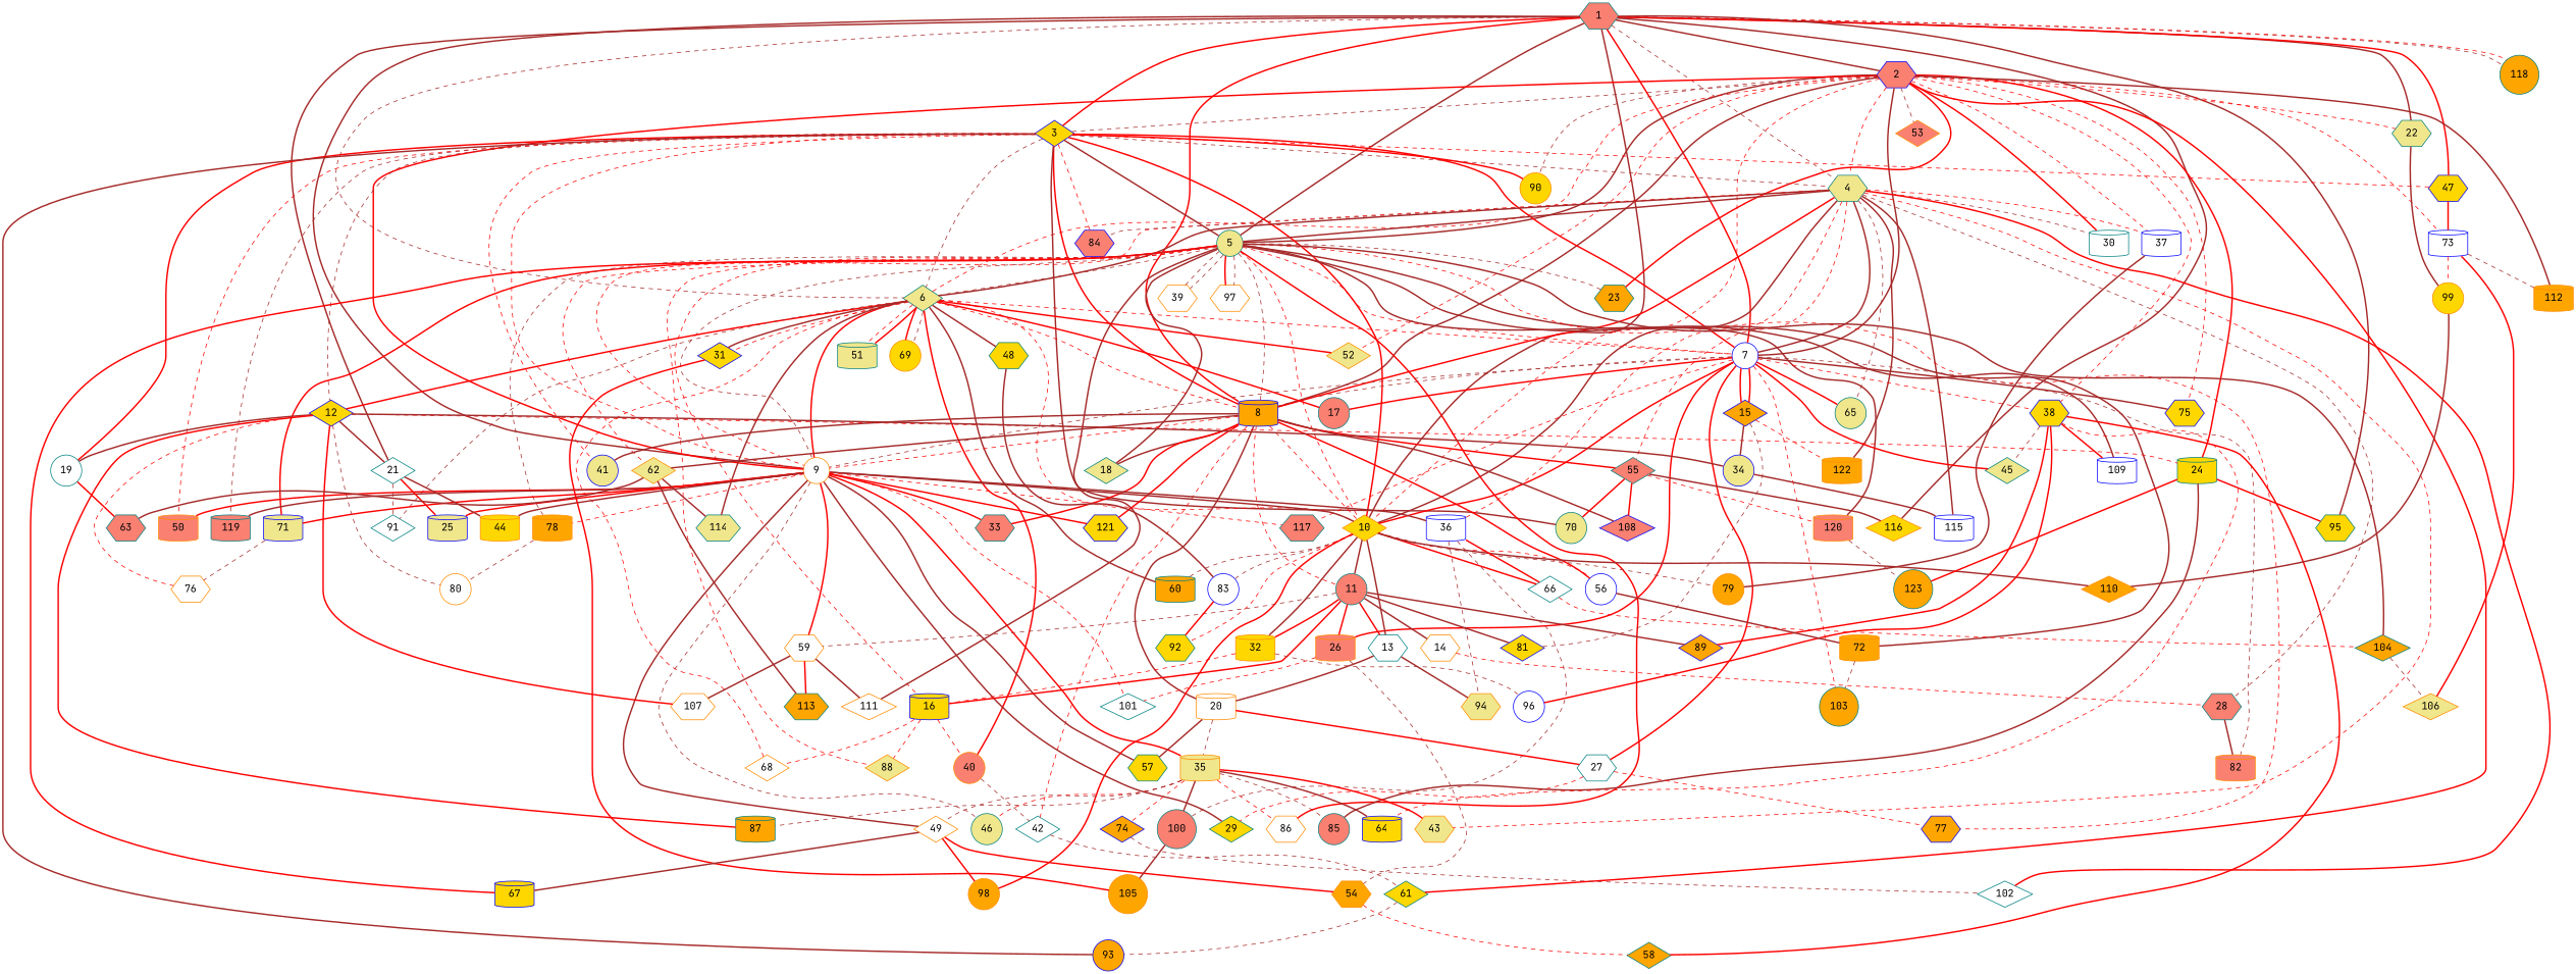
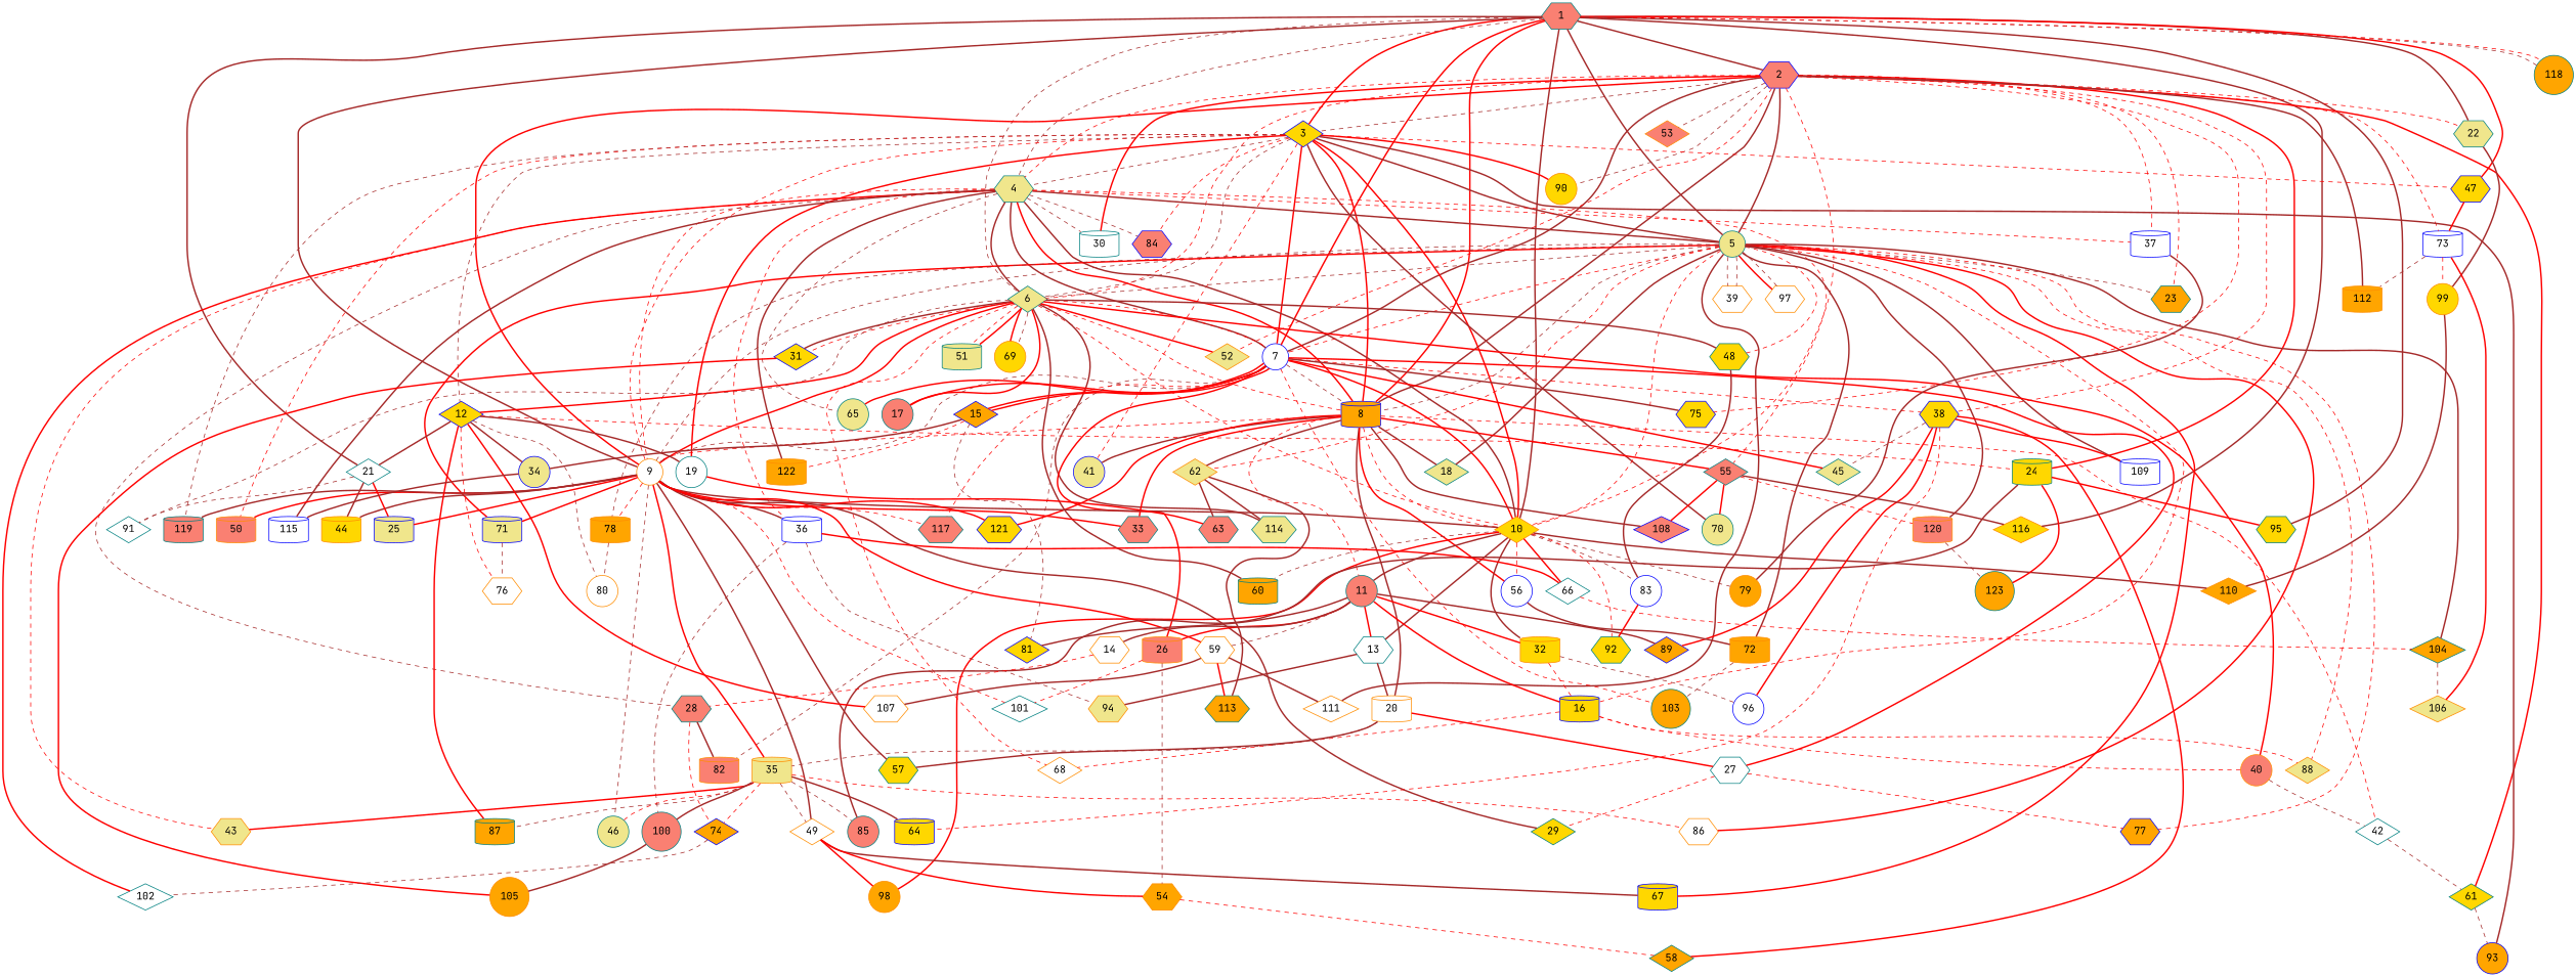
  graph {
    fontname="JetBrains Mono"
    node [color=teal fillcolor=white fontname="JetBrains Mono" shape=hexagon style=filled]
    edge [color=red fontname="JetBrains Mono" style=bold]
    1 [fillcolor=salmon]
    2 [color=blue fillcolor=salmon]
    3 [color=blue fillcolor=gold shape=diamond]
    4 [fillcolor=khaki]
    5 [fillcolor=khaki shape=circle]
    6 [fillcolor=khaki shape=diamond]
    7 [color=blue shape=circle]
    8 [color=blue fillcolor=orange shape=cylinder]
    9 [color=darkorange shape=circle]
    10 [color=darkorange fillcolor=gold shape=diamond]
    21 [shape=diamond]
    22 [fillcolor=khaki]
    47 [color=blue fillcolor=gold]
    95 [fillcolor=gold]
    116 [color=darkorange fillcolor=gold shape=diamond]
    118 [fillcolor=orange shape=circle]
    23 [fillcolor=orange]
    24 [fillcolor=gold shape=cylinder]
    30 [shape=cylinder]
    37 [color=blue shape=cylinder]
    38 [color=blue fillcolor=gold]
    52 [color=darkorange fillcolor=khaki shape=diamond]
    53 [color=darkorange fillcolor=salmon shape=diamond]
    61 [fillcolor=gold shape=diamond]
    73 [color=blue shape=cylinder]
    75 [color=blue fillcolor=gold]
    90 [color=darkorange fillcolor=gold shape=circle]
    112 [color=darkorange fillcolor=orange shape=cylinder]
    12 [color=blue fillcolor=gold shape=diamond]
    19 [shape=circle]
    41 [color=blue fillcolor=khaki shape=circle]
    50 [color=darkorange fillcolor=salmon shape=cylinder]
    70 [fillcolor=khaki shape=circle]
    84 [color=blue fillcolor=salmon]
    93 [color=blue fillcolor=orange shape=circle]
    119 [fillcolor=salmon shape=cylinder]
    28 [fillcolor=salmon]
    36 [color=blue shape=cylinder]
    43 [color=darkorange fillcolor=khaki]
    55 [fillcolor=salmon shape=diamond]
    65 [fillcolor=khaki shape=circle]
    102 [shape=diamond]
    115 [color=blue shape=cylinder]
    122 [color=darkorange fillcolor=orange shape=cylinder]
    16 [color=blue fillcolor=gold shape=cylinder]
    18 [fillcolor=khaki shape=diamond]
    39 [color=darkorange]
    48 [fillcolor=gold]
    62 [color=darkorange fillcolor=khaki shape=diamond]
    67 [color=blue fillcolor=gold shape=cylinder]
    71 [color=blue fillcolor=khaki shape=cylinder]
    72 [color=darkorange fillcolor=orange shape=cylinder]
    77 [color=blue fillcolor=orange]
    78 [color=darkorange fillcolor=orange shape=cylinder]
    86 [color=darkorange]
    88 [color=darkorange fillcolor=khaki shape=diamond]
    97 [color=darkorange]
    104 [fillcolor=orange shape=diamond]
    109 [color=blue shape=cylinder]
    111 [color=darkorange shape=diamond]
    120 [color=darkorange fillcolor=salmon shape=cylinder]
    17 [fillcolor=salmon shape=circle]
    31 [color=blue fillcolor=gold shape=diamond]
    40 [color=darkorange fillcolor=salmon shape=circle]
    51 [fillcolor=khaki shape=cylinder]
    60 [fillcolor=orange shape=cylinder]
    68 [color=darkorange shape=diamond]
    69 [color=darkorange fillcolor=gold shape=circle]
    91 [shape=diamond]
    114 [fillcolor=khaki]
    15 [color=blue fillcolor=orange shape=diamond]
    26 [color=darkorange fillcolor=salmon shape=cylinder]
    27
    45 [fillcolor=khaki shape=diamond]
    82 [color=darkorange fillcolor=salmon shape=cylinder]
    103 [fillcolor=orange shape=circle]
    117 [fillcolor=salmon]
    11 [fillcolor=salmon shape=circle]
    20 [color=darkorange shape=cylinder]
    33 [fillcolor=salmon]
    42 [shape=diamond]
    56 [color=blue shape=circle]
    108 [color=blue fillcolor=salmon shape=diamond]
    121 [color=blue fillcolor=gold]
    25 [color=blue fillcolor=khaki shape=cylinder]
    29 [fillcolor=gold shape=diamond]
    35 [color=darkorange fillcolor=khaki shape=cylinder]
    44 [color=darkorange fillcolor=gold shape=cylinder]
    46 [fillcolor=khaki shape=circle]
    49 [color=darkorange shape=diamond]
    57 [fillcolor=gold]
    59 [color=darkorange]
    101 [shape=diamond]
    13
    32 [color=darkorange fillcolor=gold shape=cylinder]
    66 [shape=diamond]
    79 [color=darkorange fillcolor=orange shape=circle]
    83 [color=blue shape=circle]
    92 [fillcolor=gold]
    98 [color=darkorange fillcolor=orange shape=circle]
    110 [color=darkorange fillcolor=orange shape=diamond]
    99 [color=darkorange fillcolor=gold shape=circle]
    14 [color=darkorange]
    85 [fillcolor=salmon shape=circle]
    123 [fillcolor=orange shape=circle]
    89 [color=blue fillcolor=orange shape=diamond]
    96 [color=blue shape=circle]
    64 [color=blue fillcolor=gold shape=cylinder]
    58 [fillcolor=orange shape=diamond]
    106 [color=darkorange fillcolor=khaki shape=diamond]
    34 [color=blue fillcolor=khaki shape=circle]
    76 [color=darkorange]
    80 [color=darkorange shape=circle]
    87 [fillcolor=orange shape=cylinder]
    107 [color=darkorange]
    63 [fillcolor=salmon]
    74 [color=blue fillcolor=orange shape=diamond]
    94 [color=darkorange fillcolor=khaki]
    100 [fillcolor=salmon shape=circle]
    113 [fillcolor=orange]
    105 [color=darkorange fillcolor=orange shape=circle]
    81 [color=blue fillcolor=gold shape=diamond]
    54 [color=darkorange fillcolor=orange]
    1 -- 2 [color=brown]
    1 -- 3
    1 -- 4 [color=brown style=dashed]
    1 -- 5 [color=brown]
    1 -- 6 [color=brown style=dashed]
    1 -- 7
    1 -- 8
    1 -- 9 [color=brown]
    1 -- 10 [color=brown]
    1 -- 21 [color=brown]
    1 -- 22 [color=brown]
    1 -- 47
    1 -- 95 [color=brown]
    1 -- 116 [color=brown]
    1 -- 118 [color=brown style=dashed]
    1 -- 118 [style=dashed]
    2 -- 3 [color=brown style=dashed]
    2 -- 4 [style=dashed]
    2 -- 5 [color=brown]
    2 -- 6 [style=dashed]
    2 -- 7 [color=brown]
    2 -- 8 [color=brown]
    2 -- 9
    2 -- 10 [style=dashed]
    2 -- 22 [style=dashed]
-   2 -- 23
+   2 -- 23 [style=dashed]
    2 -- 24
    2 -- 30
    2 -- 37 [style=dashed]
    2 -- 38 [style=dashed]
    2 -- 52 [style=dashed]
    2 -- 53 [color=brown style=dashed]
    2 -- 61
    2 -- 73 [style=dashed]
    2 -- 75 [style=dashed]
    2 -- 90 [color=brown style=dashed]
    2 -- 112 [color=brown]
    3 -- 4 [color=brown style=dashed]
    3 -- 5 [color=brown]
    3 -- 6 [color=brown style=dashed]
    3 -- 7
    3 -- 8
    3 -- 9 [style=dashed]
    3 -- 10
    3 -- 47 [style=dashed]
    3 -- 90
    3 -- 12 [color=brown style=dashed]
    3 -- 19
    3 -- 41 [style=dashed]
    3 -- 50 [style=dashed]
    3 -- 70 [color=brown]
    3 -- 84 [style=dashed]
    3 -- 93 [color=brown]
    3 -- 119 [color=brown style=dashed]
    4 -- 5 [color=brown]
    4 -- 6 [color=brown]
    4 -- 7 [color=brown]
    4 -- 8
    4 -- 9 [style=dashed]
    4 -- 10 [color=brown]
    4 -- 30 [color=brown style=dashed]
    4 -- 37 [style=dashed]
    4 -- 84 [color=brown style=dashed]
    4 -- 28 [color=brown style=dashed]
    4 -- 36 [style=dashed]
    4 -- 43 [style=dashed]
    4 -- 55 [style=dashed]
    4 -- 65 [color=brown style=dashed]
    4 -- 102
    4 -- 115 [color=brown]
    4 -- 122 [color=brown]
    5 -- 6 [color=brown style=dashed]
    5 -- 7 [style=dashed]
    5 -- 8 [color=brown style=dashed]
    5 -- 9 [color=brown style=dashed]
    5 -- 10 [style=dashed]
    5 -- 23 [color=brown style=dashed]
    5 -- 16 [style=dashed]
    5 -- 18 [color=brown]
    5 -- 39 [color=brown style=dashed]
    5 -- 39 [color=brown style=dashed]
+   5 -- 48 [style=dashed]
    5 -- 62 [style=dashed]
    5 -- 67
    5 -- 71
    5 -- 72 [color=brown]
    5 -- 77 [style=dashed]
    5 -- 78 [color=brown style=dashed]
    5 -- 86
    5 -- 88 [style=dashed]
    5 -- 97
    5 -- 97 [color=brown style=dashed]
    5 -- 104 [color=brown]
    5 -- 109 [color=brown]
    5 -- 111 [color=brown]
    5 -- 120 [color=brown]
    6 -- 7 [style=dashed]
    6 -- 8 [style=dashed]
    6 -- 9
    6 -- 10 [style=dashed]
    6 -- 52
    6 -- 12
    6 -- 48 [color=brown]
    6 -- 17
    6 -- 31 [color=brown]
    6 -- 31 [style=dashed]
    6 -- 40
    6 -- 51 [style=dashed]
    6 -- 51
    6 -- 60 [color=brown]
    6 -- 68 [style=dashed]
    6 -- 69
    6 -- 69 [color=brown style=dashed]
    6 -- 91 [color=brown style=dashed]
    6 -- 114 [color=brown]
    7 -- 8 [color=brown style=dashed]
    7 -- 9 [color=brown style=dashed]
    7 -- 10
    7 -- 38 [style=dashed]
    7 -- 75 [color=brown]
    7 -- 65
    7 -- 17
    7 -- 15
    7 -- 15
    7 -- 26
    7 -- 27
    7 -- 45
    7 -- 82 [color=brown style=dashed]
    7 -- 103 [style=dashed]
    7 -- 117 [style=dashed]
    8 -- 9 [style=dashed]
    8 -- 10 [style=dashed]
    8 -- 41 [color=brown]
    8 -- 55
    8 -- 18 [color=brown]
    8 -- 62 [color=brown]
    8 -- 11 [style=dashed]
    8 -- 20 [color=brown]
    8 -- 33
    8 -- 42 [style=dashed]
    8 -- 56
    8 -- 108 [color=brown]
    8 -- 121
    9 -- 10 [color=brown]
    9 -- 50
    9 -- 119 [color=brown]
    9 -- 36 [color=brown]
    9 -- 71
    9 -- 78 [style=dashed]
    9 -- 117 [style=dashed]
    9 -- 33
    9 -- 121
    9 -- 25
    9 -- 29 [color=brown]
    9 -- 35
    9 -- 44 [color=brown]
    9 -- 46 [color=brown style=dashed]
    9 -- 49 [color=brown]
    9 -- 57 [color=brown]
    9 -- 59
    9 -- 101 [style=dashed]
    10 -- 60 [color=brown style=dashed]
    10 -- 11 [color=brown]
    10 -- 56 [style=dashed]
    10 -- 13 [color=brown]
    10 -- 32 [color=brown]
    10 -- 66
    10 -- 79 [color=brown style=dashed]
    10 -- 83 [color=brown style=dashed]
    10 -- 92 [style=dashed]
    10 -- 98
    10 -- 110 [color=brown]
    21 -- 91 [color=brown style=dashed]
    21 -- 25
    21 -- 44 [color=brown]
    22 -- 99 [color=brown]
    47 -- 73
    24 -- 95
    24 -- 85 [color=brown]
    24 -- 123
    37 -- 79 [color=brown]
    38 -- 109
    38 -- 45 [color=brown style=dashed]
    38 -- 89
    38 -- 96
    38 -- 64 [style=dashed]
    38 -- 58
    61 -- 93 [color=brown style=dashed]
    73 -- 112 [color=brown style=dashed]
    73 -- 99 [style=dashed]
    73 -- 106
    12 -- 21 [color=brown]
    12 -- 24 [style=dashed]
    12 -- 19 [color=brown]
    12 -- 34 [color=brown]
    12 -- 76 [style=dashed]
    12 -- 80 [color=brown style=dashed]
    12 -- 87
    12 -- 107
    19 -- 63
    28 -- 82 [color=brown]
+   28 -- 74 [style=dashed]
    36 -- 66
    36 -- 94 [color=brown style=dashed]
    36 -- 100 [color=brown style=dashed]
    55 -- 116 [color=brown]
    55 -- 70
    55 -- 120 [style=dashed]
    55 -- 108
    16 -- 88 [style=dashed]
    16 -- 40 [style=dashed]
    16 -- 68 [style=dashed]
    48 -- 83 [color=brown]
    62 -- 114 [color=brown]
    62 -- 63 [color=brown]
    62 -- 113 [color=brown]
    71 -- 76 [color=brown style=dashed]
    72 -- 103 [color=brown style=dashed]
    78 -- 80 [color=brown style=dashed]
    104 -- 106 [color=brown style=dashed]
    120 -- 123 [color=brown style=dashed]
    31 -- 105
    40 -- 42 [color=brown style=dashed]
    15 -- 122 [style=dashed]
    15 -- 34 [color=brown]
    15 -- 81 [color=brown style=dashed]
    26 -- 101 [style=dashed]
    26 -- 54 [color=brown style=dashed]
    27 -- 77 [style=dashed]
    27 -- 29 [style=dashed]
    11 -- 16
    11 -- 26
    11 -- 59 [color=brown style=dashed]
    11 -- 13
    11 -- 32
    11 -- 14 [color=brown]
    11 -- 89 [color=brown]
    11 -- 81 [color=brown]
    20 -- 27
    20 -- 35 [color=brown style=dashed]
    20 -- 57 [color=brown]
    42 -- 61 [color=brown style=dashed]
    56 -- 72 [color=brown]
    35 -- 43
    35 -- 86 [style=dashed]
    35 -- 46 [style=dashed]
    35 -- 49 [color=brown style=dashed]
    35 -- 85 [color=brown style=dashed]
    35 -- 64 [color=brown]
    35 -- 87 [color=brown style=dashed]
    35 -- 74 [style=dashed]
    35 -- 100 [color=brown]
    49 -- 67 [color=brown]
    49 -- 98
    49 -- 54
    59 -- 111 [color=brown]
    59 -- 107 [color=brown]
    59 -- 113
    13 -- 20 [color=brown]
    13 -- 94 [color=brown]
    32 -- 16 [style=dashed]
    32 -- 96 [color=brown style=dashed]
    66 -- 104 [style=dashed]
    83 -- 92
    99 -- 110 [color=brown]
    14 -- 28 [style=dashed]
    34 -- 115 [color=brown]
    74 -- 102 [color=brown style=dashed]
    100 -- 105 [color=brown]
    54 -- 58 [style=dashed]
  }
